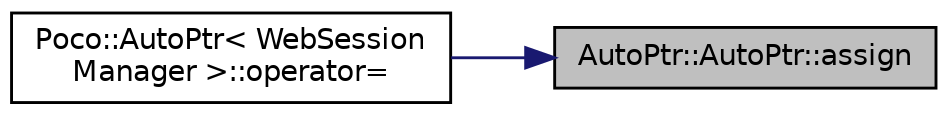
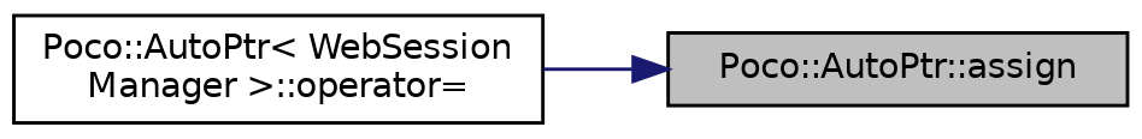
  digraph {
    rankdir=RL
    node [color=black fontname=Helvetica fontsize=10 shape=record style=filled]
-   n1 [fillcolor=grey75 fontcolor=black height=0.2 label="AutoPtr::AutoPtr::assign" width=0.4]
+   n1 [fillcolor=grey75 fontcolor=black height=0.2 label="Poco::AutoPtr::assign" width=0.4]
    n2 [fillcolor=white height=0.2 label="Poco::AutoPtr\< WebSession\lManager \>::operator=" width=0.4]
    n1 -> n2 [color=midnightblue dir=back fontname=Helvetica fontsize=10 labelfontname=Helvetica labelfontsize=10 style=solid]
  }
